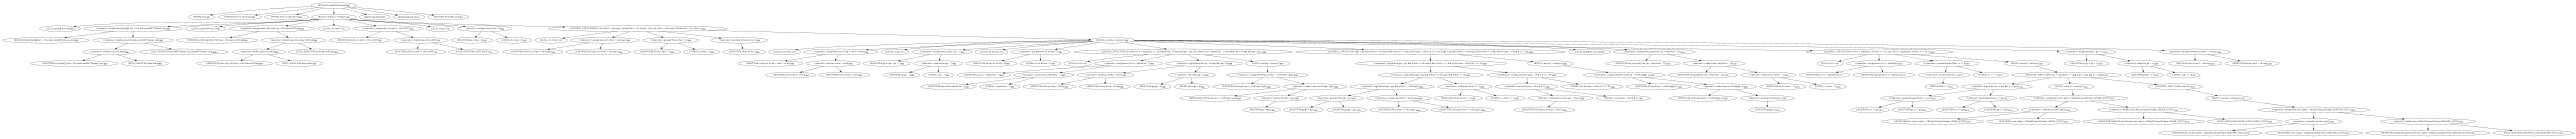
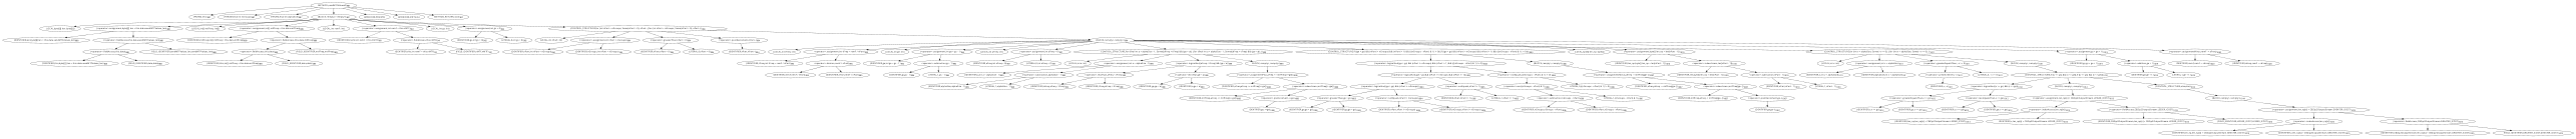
  digraph {
    fontname="Open Sans"
    node [fontname="Open Sans"]
    edge [fontname="Open Sans"]
    n1 [label=<(METHOD,sendMTFValues0)<SUB>987</SUB>>]
    n2 [label=<(PARAM,this)<SUB>987</SUB>>]
    n3 [label=<(PARAM,final int nGroups)<SUB>987</SUB>>]
    n4 [label=<(PARAM,final int alphaSize)<SUB>987</SUB>>]
    n5 [label=<(BLOCK,&lt;empty&gt;,&lt;empty&gt;)<SUB>987</SUB>>]
    n6 [label=<(MODIFIER,PRIVATE)>]
    n7 [label=<(MODIFIER,VIRTUAL)>]
    n8 [label=<(METHOD_RETURN,void)<SUB>987</SUB>>]
    n9 [label=<(LOCAL,byte[][] len: byte[][])>]
    n10 [label=<(&lt;operator&gt;.assignment,byte[][] len = this.data.sendMTFValues_len)<SUB>988</SUB>>]
    n11 [label=<(LOCAL,int[] mtfFreq: int[])>]
    n12 [label=<(&lt;operator&gt;.assignment,int[] mtfFreq = this.data.mtfFreq)<SUB>989</SUB>>]
    n13 [label=<(LOCAL,int remF: int)>]
    n14 [label=<(&lt;operator&gt;.assignment,int remF = this.nMTF)<SUB>991</SUB>>]
    n15 [label=<(LOCAL,int gs: int)>]
    n16 [label=<(&lt;operator&gt;.assignment,int gs = 0)<SUB>992</SUB>>]
    n17 [label=<(CONTROL_STRUCTURE,for (int nPart = nGroups; Some(nPart &gt; 0); nPart--),for (int nPart = nGroups; Some(nPart &gt; 0); nPart--))<SUB>994</SUB>>]
    n18 [label=<(IDENTIFIER,len,byte[][] len = this.data.sendMTFValues_len)<SUB>988</SUB>>]
    n19 [label=<(&lt;operator&gt;.fieldAccess,this.data.sendMTFValues_len)<SUB>988</SUB>>]
    n20 [label=<(IDENTIFIER,mtfFreq,int[] mtfFreq = this.data.mtfFreq)<SUB>989</SUB>>]
    n21 [label=<(&lt;operator&gt;.fieldAccess,this.data.mtfFreq)<SUB>989</SUB>>]
    n22 [label=<(IDENTIFIER,remF,int remF = this.nMTF)<SUB>991</SUB>>]
    n23 [label=<(&lt;operator&gt;.fieldAccess,this.nMTF)<SUB>941</SUB>>]
    n24 [label=<(IDENTIFIER,gs,int gs = 0)<SUB>992</SUB>>]
    n25 [label=<(LITERAL,0,int gs = 0)<SUB>992</SUB>>]
    n26 [label=<(LOCAL,int nPart: int)>]
    n27 [label=<(&lt;operator&gt;.assignment,int nPart = nGroups)<SUB>994</SUB>>]
    n28 [label=<(&lt;operator&gt;.greaterThan,nPart &gt; 0)<SUB>994</SUB>>]
    n29 [label=<(&lt;operator&gt;.postDecrement,nPart--)<SUB>994</SUB>>]
    n30 [label=<(BLOCK,&lt;empty&gt;,&lt;empty&gt;)<SUB>994</SUB>>]
    n31 [label=<(&lt;operator&gt;.fieldAccess,this.data)<SUB>988</SUB>>]
    n32 [label=<(FIELD_IDENTIFIER,sendMTFValues_len,sendMTFValues_len)<SUB>988</SUB>>]
    n33 [label=<(IDENTIFIER,this,byte[][] len = this.data.sendMTFValues_len)<SUB>988</SUB>>]
    n34 [label=<(FIELD_IDENTIFIER,data,data)<SUB>988</SUB>>]
    n35 [label=<(&lt;operator&gt;.fieldAccess,this.data)<SUB>989</SUB>>]
    n36 [label=<(FIELD_IDENTIFIER,mtfFreq,mtfFreq)<SUB>989</SUB>>]
    n37 [label=<(IDENTIFIER,this,int[] mtfFreq = this.data.mtfFreq)<SUB>989</SUB>>]
    n38 [label=<(FIELD_IDENTIFIER,data,data)<SUB>989</SUB>>]
    n39 [label=<(IDENTIFIER,this,int remF = this.nMTF)<SUB>991</SUB>>]
    n40 [label=<(FIELD_IDENTIFIER,nMTF,nMTF)<SUB>991</SUB>>]
    n41 [label=<(IDENTIFIER,nPart,int nPart = nGroups)<SUB>994</SUB>>]
    n42 [label=<(IDENTIFIER,nGroups,int nPart = nGroups)<SUB>994</SUB>>]
    n43 [label=<(IDENTIFIER,nPart,nPart &gt; 0)<SUB>994</SUB>>]
    n44 [label=<(LITERAL,0,nPart &gt; 0)<SUB>994</SUB>>]
    n45 [label=<(IDENTIFIER,nPart,nPart--)<SUB>994</SUB>>]
    n46 [label=<(LOCAL,int tFreq: int)>]
    n47 [label=<(&lt;operator&gt;.assignment,int tFreq = remF / nPart)<SUB>995</SUB>>]
    n48 [label=<(LOCAL,int ge: int)>]
    n49 [label=<(&lt;operator&gt;.assignment,int ge = gs - 1)<SUB>996</SUB>>]
    n50 [label=<(LOCAL,int aFreq: int)>]
    n51 [label=<(&lt;operator&gt;.assignment,int aFreq = 0)<SUB>997</SUB>>]
    n52 [label=<(CONTROL_STRUCTURE,for (final int a = alphaSize - 1; Some((aFreq &lt; tFreq) &amp;&amp; (ge &lt; a)); ),for (final int a = alphaSize - 1; Some((aFreq &lt; tFreq) &amp;&amp; (ge &lt; a)); ))<SUB>999</SUB>>]
    n53 [label=<(CONTROL_STRUCTURE,if ((ge &gt; gs) &amp;&amp; (nPart != nGroups) &amp;&amp; (nPart != 1) &amp;&amp; (((nGroups - nPart) &amp; 1) != 0)),if ((ge &gt; gs) &amp;&amp; (nPart != nGroups) &amp;&amp; (nPart != 1) &amp;&amp; (((nGroups - nPart) &amp; 1) != 0)))<SUB>1003</SUB>>]
    n54 [label=<(LOCAL,byte[] len_np: byte[])>]
    n55 [label=<(&lt;operator&gt;.assignment,byte[] len_np = len[nPart - 1])<SUB>1010</SUB>>]
    n56 [label=<(CONTROL_STRUCTURE,for (int v = alphaSize; Some(--v &gt;= 0); ),for (int v = alphaSize; Some(--v &gt;= 0); ))<SUB>1011</SUB>>]
    n57 [label=<(&lt;operator&gt;.assignment,gs = ge + 1)<SUB>1019</SUB>>]
    n58 [label=<(&lt;operator&gt;.assignmentMinus,remF -= aFreq)<SUB>1020</SUB>>]
    n59 [label=<(IDENTIFIER,tFreq,int tFreq = remF / nPart)<SUB>995</SUB>>]
    n60 [label=<(&lt;operator&gt;.division,remF / nPart)<SUB>995</SUB>>]
    n61 [label=<(IDENTIFIER,ge,int ge = gs - 1)<SUB>996</SUB>>]
    n62 [label=<(&lt;operator&gt;.subtraction,gs - 1)<SUB>996</SUB>>]
    n63 [label=<(IDENTIFIER,aFreq,int aFreq = 0)<SUB>997</SUB>>]
    n64 [label=<(LITERAL,0,int aFreq = 0)<SUB>997</SUB>>]
    n65 [label=<(LOCAL,int a: int)>]
    n66 [label=<(&lt;operator&gt;.assignment,int a = alphaSize - 1)<SUB>999</SUB>>]
    n67 [label=<(&lt;operator&gt;.logicalAnd,(aFreq &lt; tFreq) &amp;&amp; (ge &lt; a))<SUB>999</SUB>>]
    n68 [label=<(BLOCK,&lt;empty&gt;,&lt;empty&gt;)<SUB>999</SUB>>]
    n69 [label=<(&lt;operator&gt;.logicalAnd,(ge &gt; gs) &amp;&amp; (nPart != nGroups) &amp;&amp; (nPart != 1) &amp;&amp; (((nGroups - nPart) &amp; 1) != 0))<SUB>1003</SUB>>]
    n70 [label=<(BLOCK,&lt;empty&gt;,&lt;empty&gt;)<SUB>1006</SUB>>]
    n71 [label=<(IDENTIFIER,len_np,byte[] len_np = len[nPart - 1])<SUB>1010</SUB>>]
    n72 [label=<(&lt;operator&gt;.indexAccess,len[nPart - 1])<SUB>1010</SUB>>]
    n73 [label=<(LOCAL,int v: int)>]
    n74 [label=<(&lt;operator&gt;.assignment,int v = alphaSize)<SUB>1011</SUB>>]
    n75 [label=<(&lt;operator&gt;.greaterEqualsThan,--v &gt;= 0)<SUB>1011</SUB>>]
    n76 [label=<(BLOCK,&lt;empty&gt;,&lt;empty&gt;)<SUB>1011</SUB>>]
    n77 [label=<(IDENTIFIER,gs,gs = ge + 1)<SUB>1019</SUB>>]
    n78 [label=<(&lt;operator&gt;.addition,ge + 1)<SUB>1019</SUB>>]
    n79 [label=<(IDENTIFIER,remF,remF -= aFreq)<SUB>1020</SUB>>]
    n80 [label=<(IDENTIFIER,aFreq,remF -= aFreq)<SUB>1020</SUB>>]
    n81 [label=<(IDENTIFIER,remF,remF / nPart)<SUB>995</SUB>>]
    n82 [label=<(IDENTIFIER,nPart,remF / nPart)<SUB>985</SUB>>]
    n83 [label=<(IDENTIFIER,gs,gs - 1)<SUB>996</SUB>>]
    n84 [label=<(LITERAL,1,gs - 1)<SUB>996</SUB>>]
    n85 [label=<(IDENTIFIER,a,int a = alphaSize - 1)<SUB>999</SUB>>]
    n86 [label=<(&lt;operator&gt;.subtraction,alphaSize - 1)<SUB>999</SUB>>]
    n87 [label=<(&lt;operator&gt;.lessThan,aFreq &lt; tFreq)<SUB>999</SUB>>]
    n88 [label=<(&lt;operator&gt;.lessThan,ge &lt; a)<SUB>999</SUB>>]
    n89 [label=<(&lt;operator&gt;.assignmentPlus,aFreq += mtfFreq[++ge])<SUB>1000</SUB>>]
    n90 [label=<(IDENTIFIER,alphaSize,alphaSize - 1)<SUB>999</SUB>>]
    n91 [label=<(LITERAL,1,alphaSize - 1)<SUB>999</SUB>>]
    n92 [label=<(IDENTIFIER,aFreq,aFreq &lt; tFreq)<SUB>999</SUB>>]
    n93 [label=<(IDENTIFIER,tFreq,aFreq &lt; tFreq)<SUB>999</SUB>>]
    n94 [label=<(IDENTIFIER,ge,ge &lt; a)<SUB>999</SUB>>]
    n95 [label=<(IDENTIFIER,a,ge &lt; a)<SUB>999</SUB>>]
    n96 [label=<(IDENTIFIER,aFreq,aFreq += mtfFreq[++ge])<SUB>1000</SUB>>]
    n97 [label=<(&lt;operator&gt;.indexAccess,mtfFreq[++ge])<SUB>1000</SUB>>]
    n98 [label=<(IDENTIFIER,mtfFreq,aFreq += mtfFreq[++ge])<SUB>1000</SUB>>]
    n99 [label=<(&lt;operator&gt;.preIncrement,++ge)<SUB>1000</SUB>>]
    n100 [label=<(IDENTIFIER,ge,++ge)<SUB>1000</SUB>>]
    n101 [label=<(&lt;operator&gt;.logicalAnd,(ge &gt; gs) &amp;&amp; (nPart != nGroups) &amp;&amp; (nPart != 1))<SUB>1003</SUB>>]
    n102 [label=<(&lt;operator&gt;.notEquals,((nGroups - nPart) &amp; 1) != 0)<SUB>1006</SUB>>]
    n103 [label=<(&lt;operator&gt;.assignmentMinus,aFreq -= mtfFreq[ge--])<SUB>1007</SUB>>]
    n104 [label=<(&lt;operator&gt;.logicalAnd,(ge &gt; gs) &amp;&amp; (nPart != nGroups))<SUB>1003</SUB>>]
    n105 [label=<(&lt;operator&gt;.notEquals,nPart != 1)<SUB>1005</SUB>>]
    n106 [label=<(&lt;operator&gt;.and,(nGroups - nPart) &amp; 1)<SUB>1006</SUB>>]
    n107 [label=<(LITERAL,0,((nGroups - nPart) &amp; 1) != 0)<SUB>1006</SUB>>]
    n108 [label=<(&lt;operator&gt;.greaterThan,ge &gt; gs)<SUB>1003</SUB>>]
    n109 [label=<(&lt;operator&gt;.notEquals,nPart != nGroups)<SUB>1004</SUB>>]
    n110 [label=<(IDENTIFIER,nPart,nPart != 1)<SUB>1005</SUB>>]
    n111 [label=<(LITERAL,1,nPart != 1)<SUB>1005</SUB>>]
    n112 [label=<(IDENTIFIER,ge,ge &gt; gs)<SUB>1003</SUB>>]
    n113 [label=<(IDENTIFIER,gs,ge &gt; gs)<SUB>1003</SUB>>]
    n114 [label=<(IDENTIFIER,nPart,nPart != nGroups)<SUB>1004</SUB>>]
    n115 [label=<(IDENTIFIER,nGroups,nPart != nGroups)<SUB>1004</SUB>>]
    n116 [label=<(&lt;operator&gt;.subtraction,nGroups - nPart)<SUB>1006</SUB>>]
    n117 [label=<(LITERAL,1,(nGroups - nPart) &amp; 1)<SUB>1006</SUB>>]
    n118 [label=<(IDENTIFIER,nGroups,nGroups - nPart)<SUB>1006</SUB>>]
+   n119 [label=<(IDENTIFIER,nPart,nGroups - nPart)<SUB>1006</SUB>>]
    n120 [label=<(IDENTIFIER,aFreq,aFreq -= mtfFreq[ge--])<SUB>1007</SUB>>]
    n121 [label=<(&lt;operator&gt;.indexAccess,mtfFreq[ge--])<SUB>1007</SUB>>]
    n122 [label=<(IDENTIFIER,mtfFreq,aFreq -= mtfFreq[ge--])<SUB>1007</SUB>>]
    n123 [label=<(&lt;operator&gt;.postDecrement,ge--)<SUB>1007</SUB>>]
    n124 [label=<(IDENTIFIER,ge,ge--)<SUB>1007</SUB>>]
    n125 [label=<(IDENTIFIER,len,byte[] len_np = len[nPart - 1])<SUB>1010</SUB>>]
    n126 [label=<(&lt;operator&gt;.subtraction,nPart - 1)<SUB>1010</SUB>>]
    n127 [label=<(IDENTIFIER,nPart,nPart - 1)<SUB>1010</SUB>>]
    n128 [label=<(LITERAL,1,nPart - 1)<SUB>1010</SUB>>]
    n129 [label=<(IDENTIFIER,v,int v = alphaSize)<SUB>1011</SUB>>]
    n130 [label=<(IDENTIFIER,alphaSize,int v = alphaSize)<SUB>1011</SUB>>]
    n131 [label=<(&lt;operator&gt;.preDecrement,--v)<SUB>1011</SUB>>]
    n132 [label=<(LITERAL,0,--v &gt;= 0)<SUB>1011</SUB>>]
    n133 [label=<(CONTROL_STRUCTURE,if ((v &gt;= gs) &amp;&amp; (v &lt;= ge)),if ((v &gt;= gs) &amp;&amp; (v &lt;= ge)))<SUB>1012</SUB>>]
    n134 [label=<(IDENTIFIER,v,--v)<SUB>1011</SUB>>]
    n135 [label=<(&lt;operator&gt;.logicalAnd,(v &gt;= gs) &amp;&amp; (v &lt;= ge))<SUB>1012</SUB>>]
    n136 [label=<(BLOCK,&lt;empty&gt;,&lt;empty&gt;)<SUB>1012</SUB>>]
    n137 [label=<(CONTROL_STRUCTURE,else,else)<SUB>1014</SUB>>]
    n138 [label=<(&lt;operator&gt;.greaterEqualsThan,v &gt;= gs)<SUB>1012</SUB>>]
    n139 [label=<(&lt;operator&gt;.lessEqualsThan,v &lt;= ge)<SUB>1012</SUB>>]
    n140 [label=<(&lt;operator&gt;.assignment,len_np[v] = CBZip2OutputStream.LESSER_ICOST)<SUB>1013</SUB>>]
    n141 [label=<(BLOCK,&lt;empty&gt;,&lt;empty&gt;)<SUB>1014</SUB>>]
    n142 [label=<(IDENTIFIER,v,v &gt;= gs)<SUB>1012</SUB>>]
    n143 [label=<(IDENTIFIER,gs,v &gt;= gs)<SUB>1012</SUB>>]
    n144 [label=<(IDENTIFIER,v,v &lt;= ge)<SUB>4012</SUB>>]
    n145 [label=<(IDENTIFIER,ge,v &lt;= ge)<SUB>1012</SUB>>]
    n146 [label=<(&lt;operator&gt;.indexAccess,len_np[v])<SUB>1013</SUB>>]
    n147 [label=<(&lt;operator&gt;.fieldAccess,CBZip2OutputStream.LESSER_ICOST)<SUB>1013</SUB>>]
    n148 [label=<(IDENTIFIER,len_np,len_np[v] = CBZip2OutputStream.LESSER_ICOST)<SUB>1013</SUB>>]
    n149 [label=<(IDENTIFIER,v,len_np[v] = CBZip2OutputStream.LESSER_ICOST)<SUB>1013</SUB>>]
    n150 [label=<(IDENTIFIER,CBZip2OutputStream,len_np[v] = CBZip2OutputStream.LESSER_ICOST)<SUB>1013</SUB>>]
    n151 [label=<(FIELD_IDENTIFIER,LESSER_ICOST,LESSER_ICOST)<SUB>1013</SUB>>]
    n152 [label=<(&lt;operator&gt;.assignment,len_np[v] = CBZip2OutputStream.GREATER_ICOST)<SUB>1015</SUB>>]
    n153 [label=<(&lt;operator&gt;.indexAccess,len_np[v])<SUB>1015</SUB>>]
    n154 [label=<(&lt;operator&gt;.fieldAccess,CBZip2OutputStream.GREATER_ICOST)<SUB>1015</SUB>>]
    n155 [label=<(IDENTIFIER,len_np,len_np[v] = CBZip2OutputStream.GREATER_ICOST)<SUB>1015</SUB>>]
    n156 [label=<(IDENTIFIER,v,len_np[v] = CBZip2OutputStream.GREATER_ICOST)<SUB>1015</SUB>>]
    n157 [label=<(IDENTIFIER,CBZip2OutputStream,len_np[v] = CBZip2OutputStream.GREATER_ICOST)<SUB>1015</SUB>>]
    n158 [label=<(FIELD_IDENTIFIER,GREATER_ICOST,GREATER_ICOST)<SUB>1015</SUB>>]
    n159 [label=<(IDENTIFIER,ge,ge + 1)<SUB>1019</SUB>>]
    n160 [label=<(LITERAL,1,ge + 1)<SUB>1019</SUB>>]
    n1 -> n2
    n1 -> n3
    n1 -> n4
    n1 -> n5
    n1 -> n6
    n1 -> n7
    n1 -> n8
    n5 -> n9
    n5 -> n10
    n5 -> n11
    n5 -> n12
    n5 -> n13
    n5 -> n14
    n5 -> n15
    n5 -> n16
    n5 -> n17
    n10 -> n18
    n10 -> n19
    n12 -> n20
    n12 -> n21
    n14 -> n22
    n14 -> n23
    n16 -> n24
    n16 -> n25
    n17 -> n26
    n17 -> n27
    n17 -> n28
    n17 -> n29
    n17 -> n30
    n19 -> n31
    n19 -> n32
    n21 -> n35
    n21 -> n36
    n23 -> n39
    n23 -> n40
    n27 -> n41
    n27 -> n42
    n28 -> n43
    n28 -> n44
    n29 -> n45
    n30 -> n46
    n30 -> n47
    n30 -> n48
    n30 -> n49
    n30 -> n50
    n30 -> n51
    n30 -> n52
    n30 -> n53
    n30 -> n54
    n30 -> n55
    n30 -> n56
    n30 -> n57
    n30 -> n58
    n31 -> n33
    n31 -> n34
    n35 -> n37
    n35 -> n38
    n47 -> n59
    n47 -> n60
    n49 -> n61
    n49 -> n62
    n51 -> n63
    n51 -> n64
    n52 -> n65
    n52 -> n66
    n52 -> n67
    n52 -> n68
    n53 -> n69
    n53 -> n70
    n55 -> n71
    n55 -> n72
    n56 -> n73
    n56 -> n74
    n56 -> n75
    n56 -> n76
    n57 -> n77
    n57 -> n78
    n58 -> n79
    n58 -> n80
    n60 -> n81
    n60 -> n82
    n62 -> n83
    n62 -> n84
    n66 -> n85
    n66 -> n86
    n67 -> n87
    n67 -> n88
    n68 -> n89
    n69 -> n101
    n69 -> n102
    n70 -> n103
    n72 -> n125
    n72 -> n126
    n74 -> n129
    n74 -> n130
    n75 -> n131
    n75 -> n132
    n76 -> n133
    n78 -> n159
    n78 -> n160
    n86 -> n90
    n86 -> n91
    n87 -> n92
    n87 -> n93
    n88 -> n94
    n88 -> n95
    n89 -> n96
    n89 -> n97
    n97 -> n98
    n97 -> n99
    n99 -> n100
    n101 -> n104
    n101 -> n105
    n102 -> n106
    n102 -> n107
    n103 -> n120
    n103 -> n121
    n104 -> n108
    n104 -> n109
    n105 -> n110
    n105 -> n111
    n106 -> n116
    n106 -> n117
    n108 -> n112
    n108 -> n113
    n109 -> n114
    n109 -> n115
    n116 -> n118
+   n116 -> n119
    n121 -> n122
    n121 -> n123
    n123 -> n124
    n126 -> n127
    n126 -> n128
    n131 -> n134
    n133 -> n135
    n133 -> n136
    n133 -> n137
    n135 -> n138
    n135 -> n139
    n136 -> n140
    n137 -> n141
    n138 -> n142
    n138 -> n143
    n139 -> n144
    n139 -> n145
    n140 -> n146
    n140 -> n147
    n141 -> n152
    n146 -> n148
    n146 -> n149
    n147 -> n150
    n147 -> n151
    n152 -> n153
    n152 -> n154
    n153 -> n155
    n153 -> n156
    n154 -> n157
    n154 -> n158
  }
